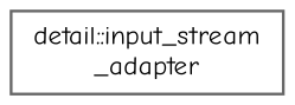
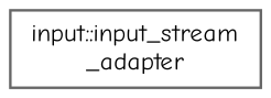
  digraph {
    rankdir=LR
    fontname="Comic Neue"
-   n1 [color=grey40 fillcolor=white fontname="Comic Neue" fontsize=10 height=0.2 label="detail::input_stream\l_adapter" shape=box style=filled width=0.4]
+   n1 [color=grey40 fillcolor=white fontname="Comic Neue" fontsize=10 height=0.2 label="input::input_stream\l_adapter" shape=box style=filled width=0.4]
  }
